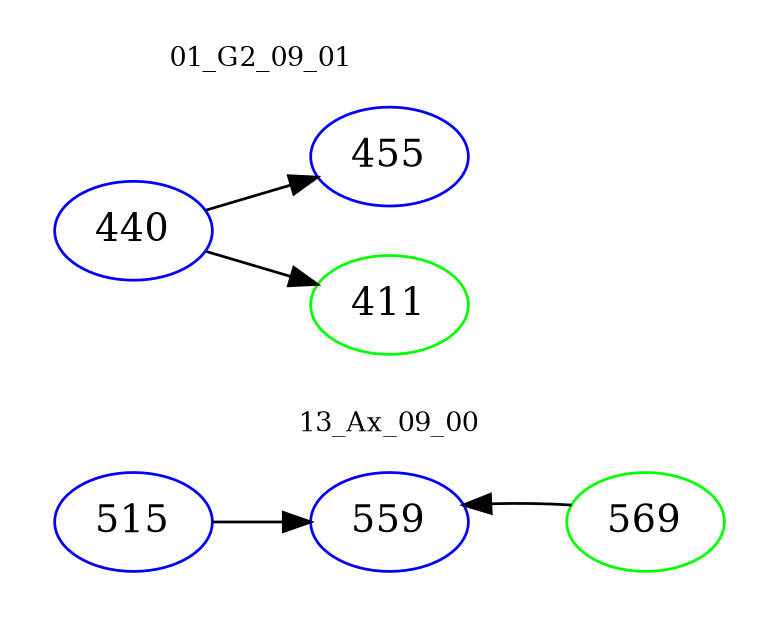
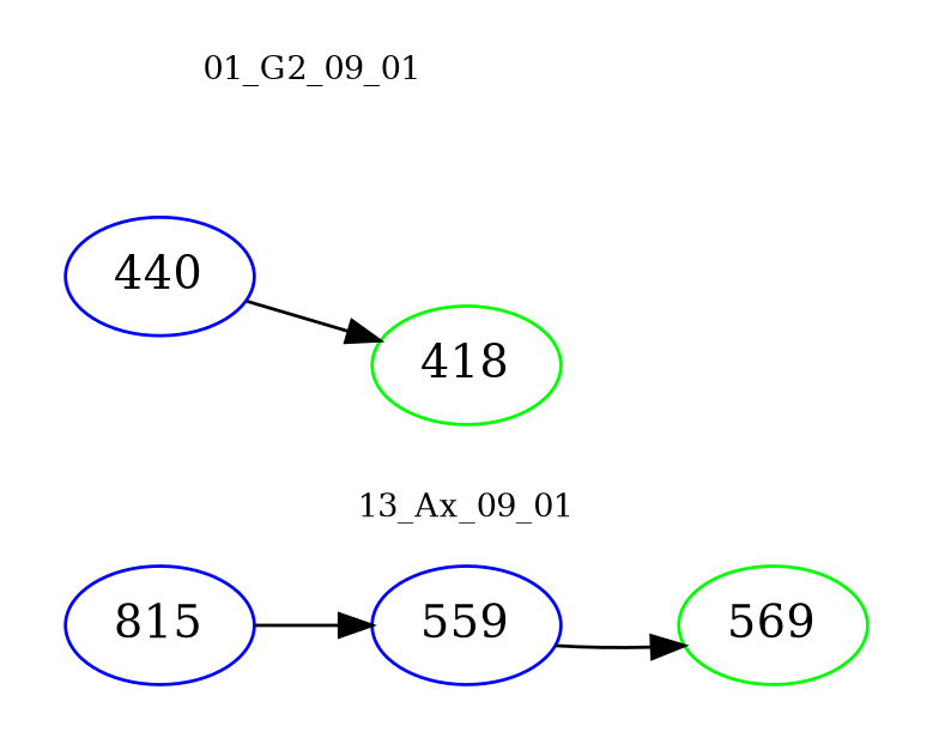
  digraph {
    rankdir=LR
    node [color=blue]
    edge [color=black]
    n1 [label=559]
-   n2 [label=515]
+   n2 [label=815]
    n3 [color=green label=569]
    n4 [label=440]
-   n5 [color=green label=411]
-   n6 [label=455]
+   n5 [color=green label=418]
    subgraph cluster_1 {
      color=white
      fontsize=10
-     label="13_Ax_09_00"
+     label="13_Ax_09_01"
      n1
      n2
      n3
    }
    subgraph cluster_2 {
      color=white
      fontsize=10
      label="01_G2_09_01"
      n4
      n5
-     n6
    }
-   n3 -> n1
+   n1 -> n3
    n2 -> n1
    n4 -> n5
-   n4 -> n6
  }
